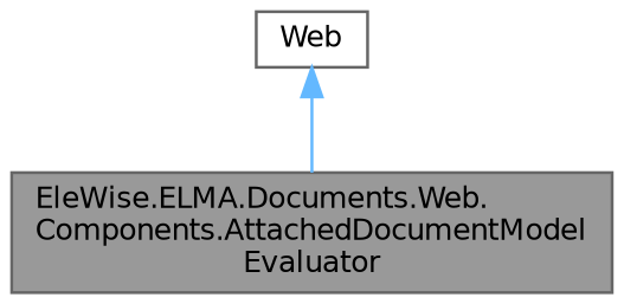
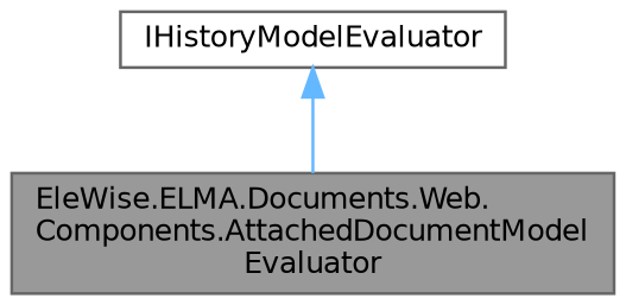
  digraph {
    node [color=gray40 fontname=Helvetica fontsize=10 shape=box style=filled]
    n1 [fillcolor=grey60 fontcolor=black height=0.2 label="EleWise.ELMA.Documents.Web.\lComponents.AttachedDocumentModel\lEvaluator" width=0.4]
-   n2 [fillcolor=white height=0.2 label=Web width=0.4]
+   n2 [fillcolor=white height=0.2 label=IHistoryModelEvaluator width=0.4]
    n2 -> n1 [color=steelblue1 dir=back fontname=Helvetica fontsize=10 labelfontname=Helvetica labelfontsize=10 style=solid]
  }
